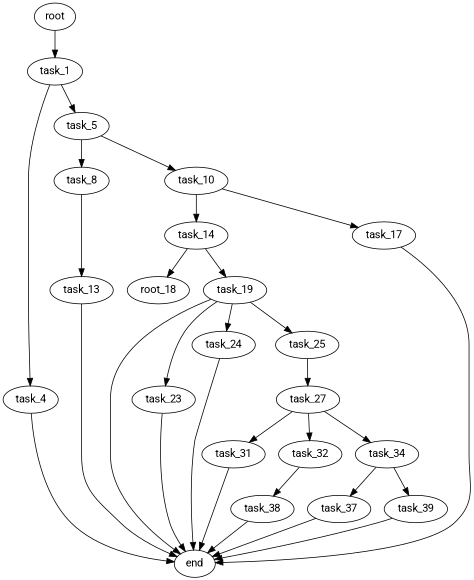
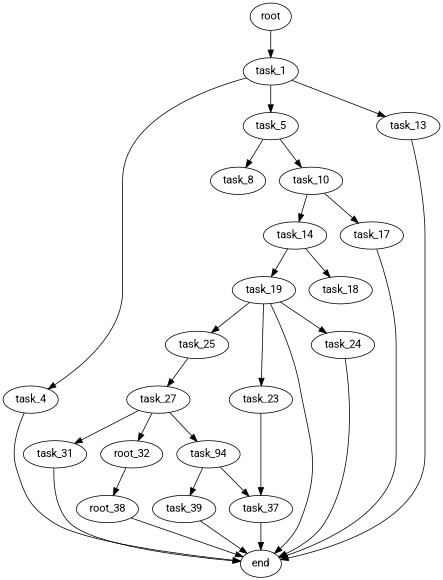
  digraph {
    fontname=Roboto
    node [fontname=Roboto]
    edge [fontname=Roboto]
    root
    task_1
    task_4
    task_5
    end
    task_8
    task_10
    task_13
    task_14
    task_17
-   task_18 [label=root_18]
+   task_18
    task_19
    task_23
    task_24
    task_25
    task_27
    task_31
-   task_32
-   task_34
-   task_38
+   task_32 [label=root_32]
+   task_34 [label=task_94]
+   task_38 [label=root_38]
    task_37
    task_39
    root -> task_1
    task_1 -> task_4
    task_1 -> task_5
    task_4 -> end
    task_5 -> task_8
    task_5 -> task_10
-   task_8 -> task_13
+   task_1 -> task_13
    task_10 -> task_14
    task_10 -> task_17
    task_13 -> end
    task_14 -> task_18
    task_14 -> task_19
    task_17 -> end
    task_19 -> end
    task_19 -> task_23
    task_19 -> task_24
    task_19 -> task_25
-   task_23 -> end
+   task_23 -> task_37
    task_24 -> end
    task_25 -> task_27
    task_27 -> task_31
    task_27 -> task_32
    task_27 -> task_34
    task_31 -> end
    task_32 -> task_38
    task_34 -> task_37
    task_34 -> task_39
    task_38 -> end
    task_37 -> end
    task_39 -> end
  }
